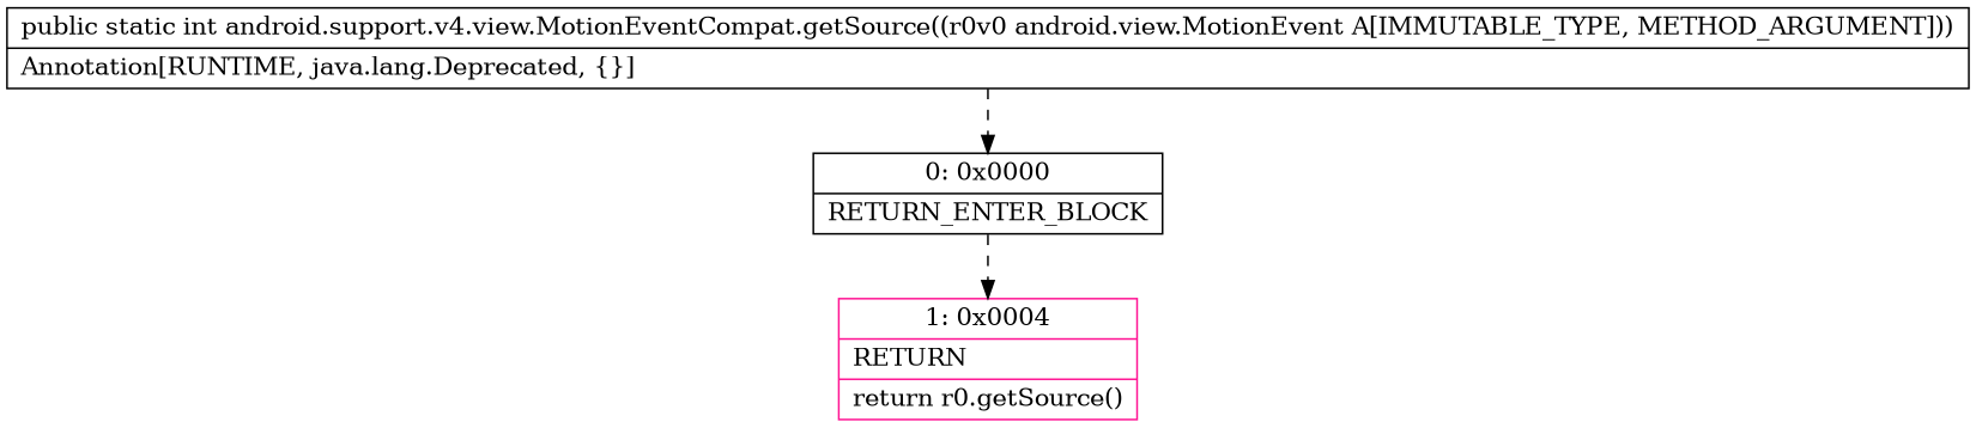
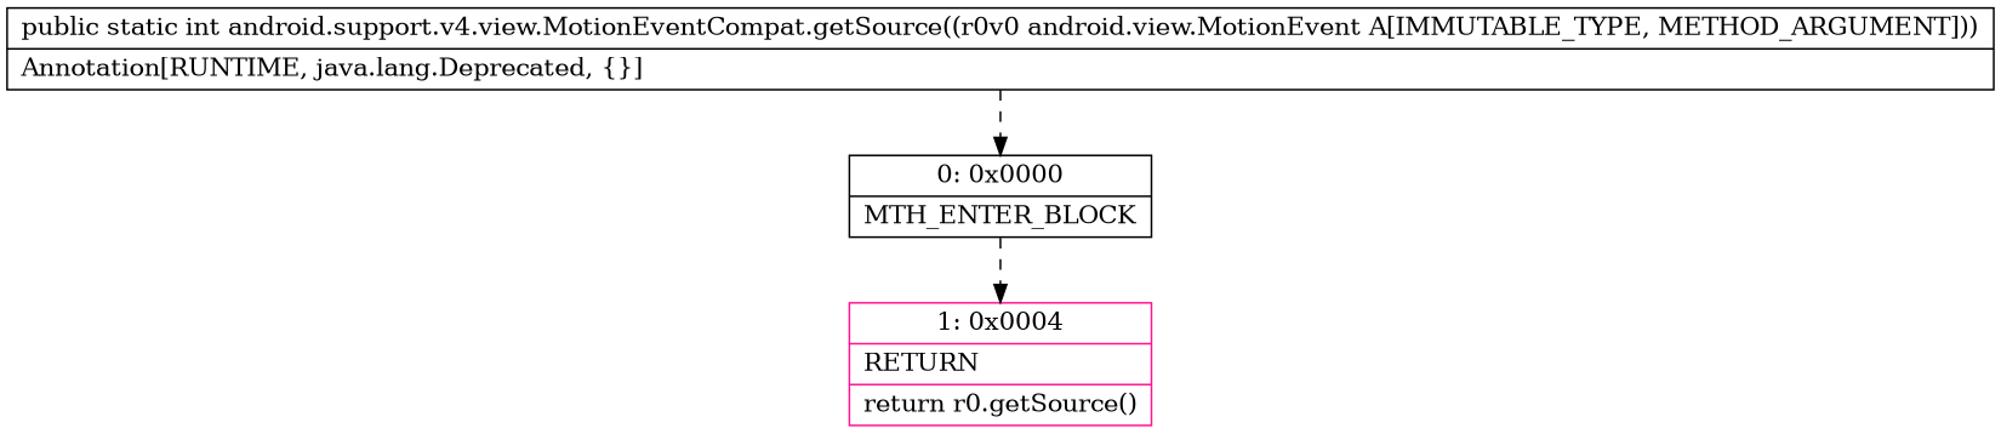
  digraph {
    node [shape=record color=black]
    edge [style=dashed]
-   n1 [label="{0\:\ 0x0000|RETURN_ENTER_BLOCK\l}"]
+   n1 [label="{0\:\ 0x0000|MTH_ENTER_BLOCK\l}"]
    n2 [label="{1\:\ 0x0004|RETURN\l|return r0.getSource()\l}" color=deeppink]
    n3 [label="{public static int android.support.v4.view.MotionEventCompat.getSource((r0v0 android.view.MotionEvent A[IMMUTABLE_TYPE, METHOD_ARGUMENT]))  | Annotation[RUNTIME, java.lang.Deprecated, \{\}]\l}"]
    n1 -> n2
    n3 -> n1
  }
